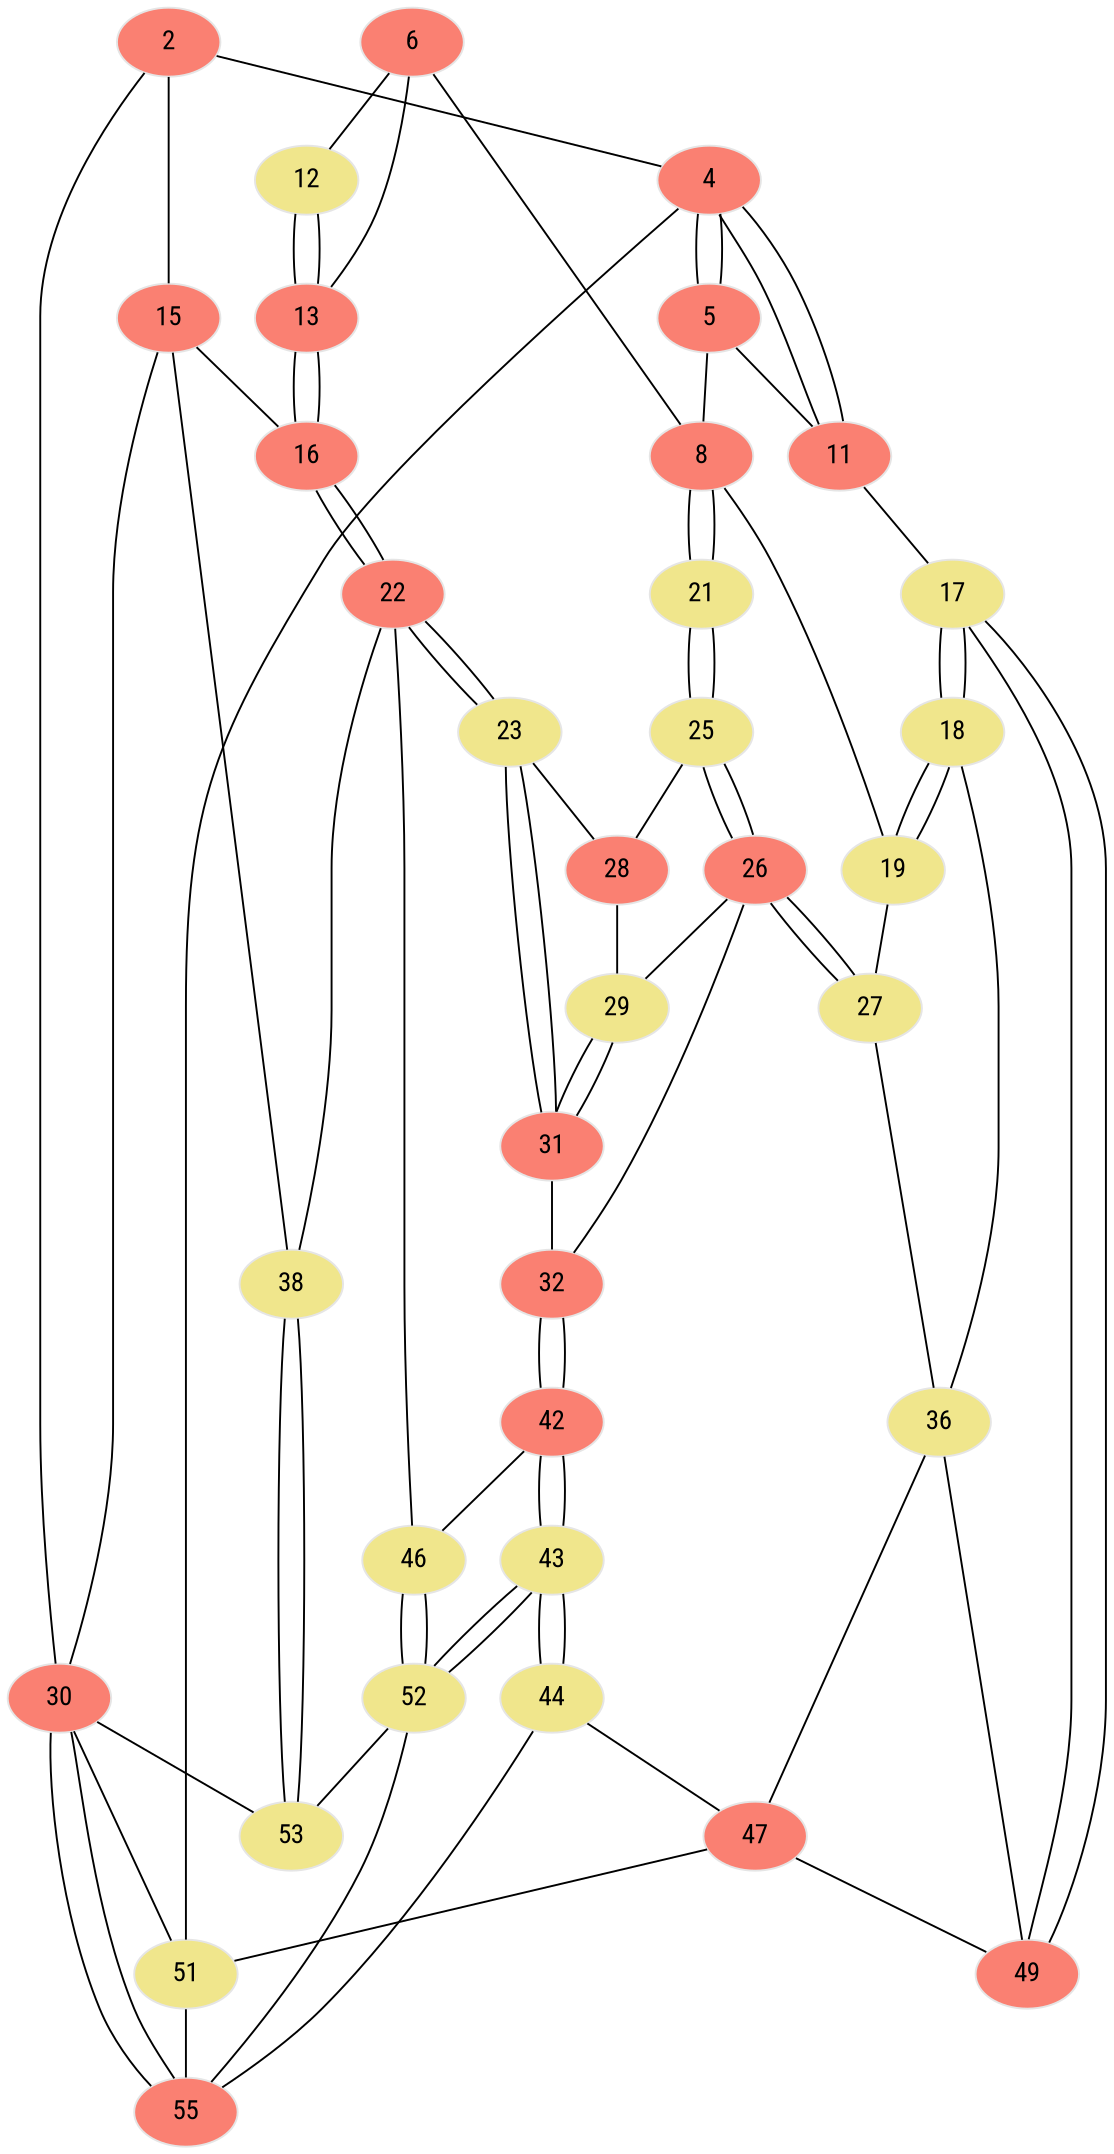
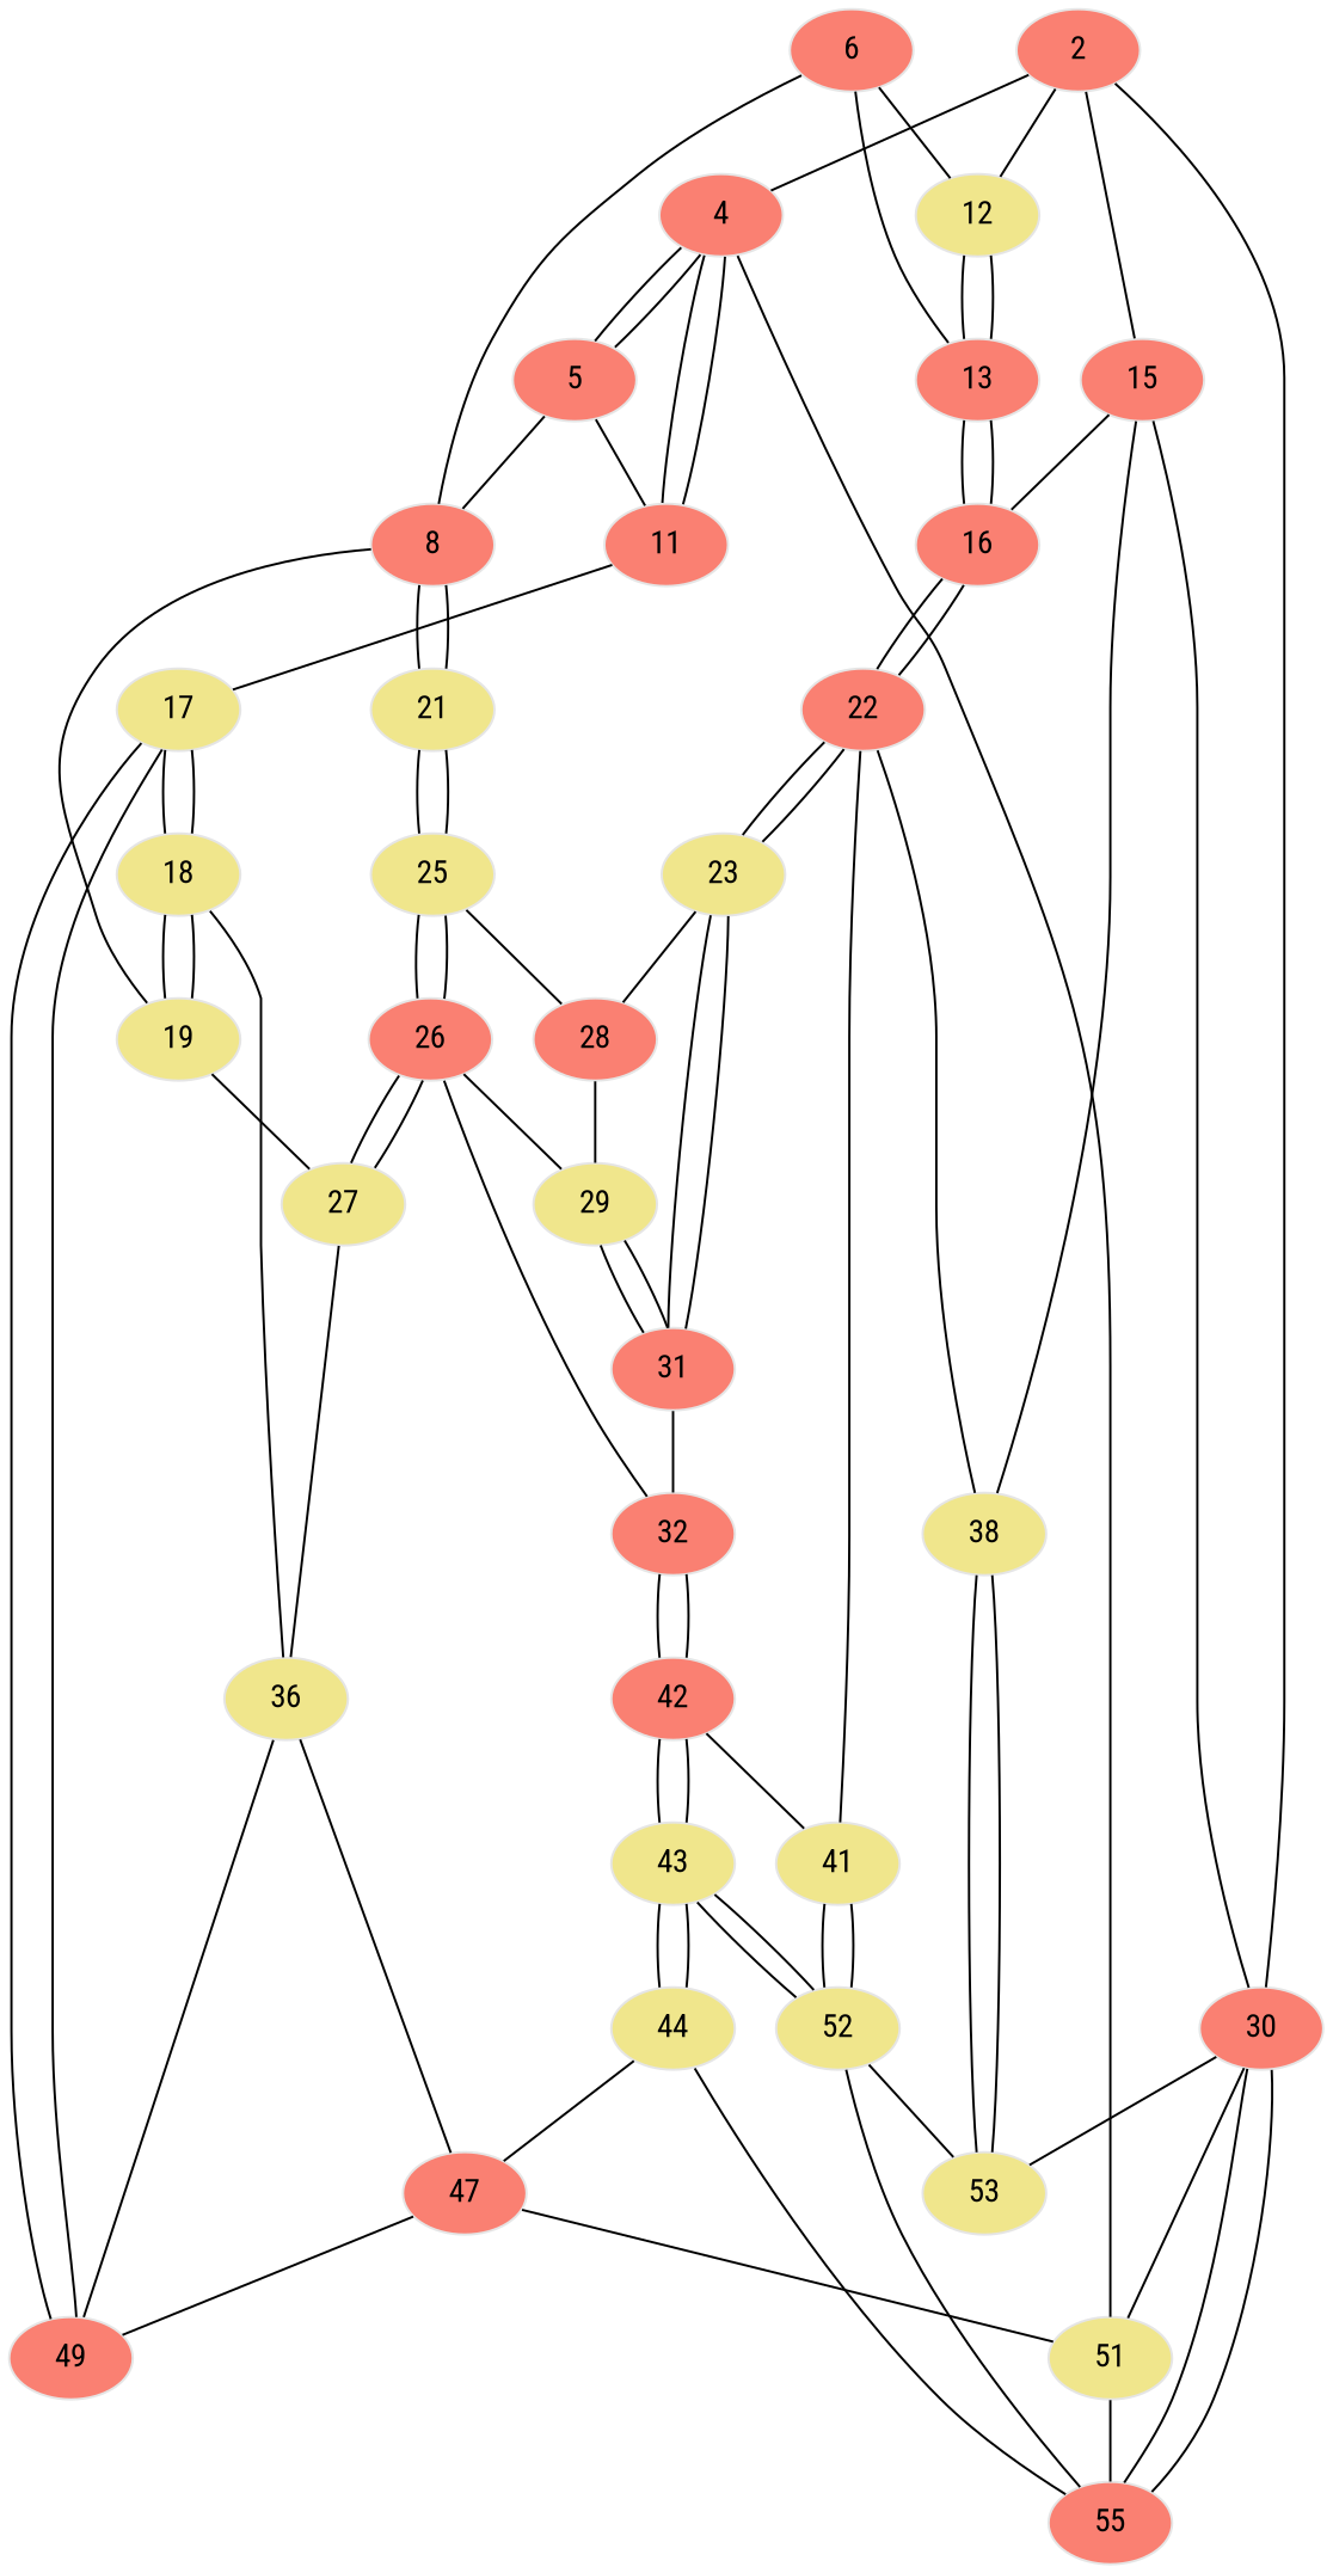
  graph {
    fontname="Roboto Condensed"
    node [color=gray90 fillcolor=salmon fontname="Roboto Condensed" style=filled]
    edge [fontname="Roboto Condensed"]
    2 [super="+3"]
    4
    12 [fillcolor=khaki]
    15 [super="+37"]
    n5 [label=30 super="+41"]
    6 [super="+7"]
    8 [super="+9"]
    13 [super="+14"]
    5 [super="+10"]
    11
    51 [fillcolor=khaki]
    16
    38 [fillcolor=khaki]
    53 [fillcolor=khaki]
    55 [super="+56"]
    17 [fillcolor=khaki]
    19 [fillcolor=khaki]
    21 [fillcolor=khaki]
    27 [fillcolor=khaki super="+35"]
    25 [fillcolor=khaki]
    18 [fillcolor=khaki]
    49
    22 [super="+39"]
    23 [fillcolor=khaki super="+24"]
-   46 [fillcolor=khaki]
+   46 [fillcolor=khaki label=41]
    36 [fillcolor=khaki super="+48"]
    47 [super="+50"]
    28
    31
    26 [super="+30"]
    52 [fillcolor=khaki super="+54"]
    29 [fillcolor=khaki]
    32 [super="+33"]
    42
    43 [fillcolor=khaki]
    44 [fillcolor=khaki super="+45"]
    2 -- 4
+   2 -- 12
    2 -- 15
    2 -- n5
    4 -- 5
    4 -- 5
    4 -- 11
    4 -- 11
    4 -- 51
    12 -- 13
    12 -- 13
    15 -- n5
    15 -- 16
    15 -- 38
    n5 -- 51
    n5 -- 53
    n5 -- 55
    n5 -- 55
    6 -- 12
    6 -- 8
    6 -- 13
    8 -- 19
    8 -- 21
    8 -- 21
    13 -- 16
    13 -- 16
    5 -- 8
    5 -- 11
    11 -- 17
    51 -- 55
    16 -- 22
    16 -- 22
    38 -- 53
    38 -- 53
    17 -- 18
    17 -- 18
    17 -- 49
    17 -- 49
    19 -- 27
    21 -- 25
    21 -- 25
    27 -- 36
    25 -- 28
    25 -- 26
    25 -- 26
    18 -- 19
    18 -- 19
    18 -- 36
    22 -- 38
    22 -- 23
    22 -- 23
    22 -- 46
    23 -- 28
    23 -- 31
    23 -- 31
    46 -- 52
    46 -- 52
    36 -- 49
    36 -- 47
    47 -- 51
    47 -- 49
    28 -- 29
    31 -- 32
    26 -- 27
    26 -- 27
    26 -- 29
    26 -- 32
    52 -- 53
    52 -- 55
    29 -- 31
    29 -- 31
    32 -- 42
    32 -- 42
    42 -- 46
    42 -- 43
    42 -- 43
    43 -- 52
    43 -- 52
    43 -- 44
    43 -- 44
    44 -- 55
    44 -- 47
  }
